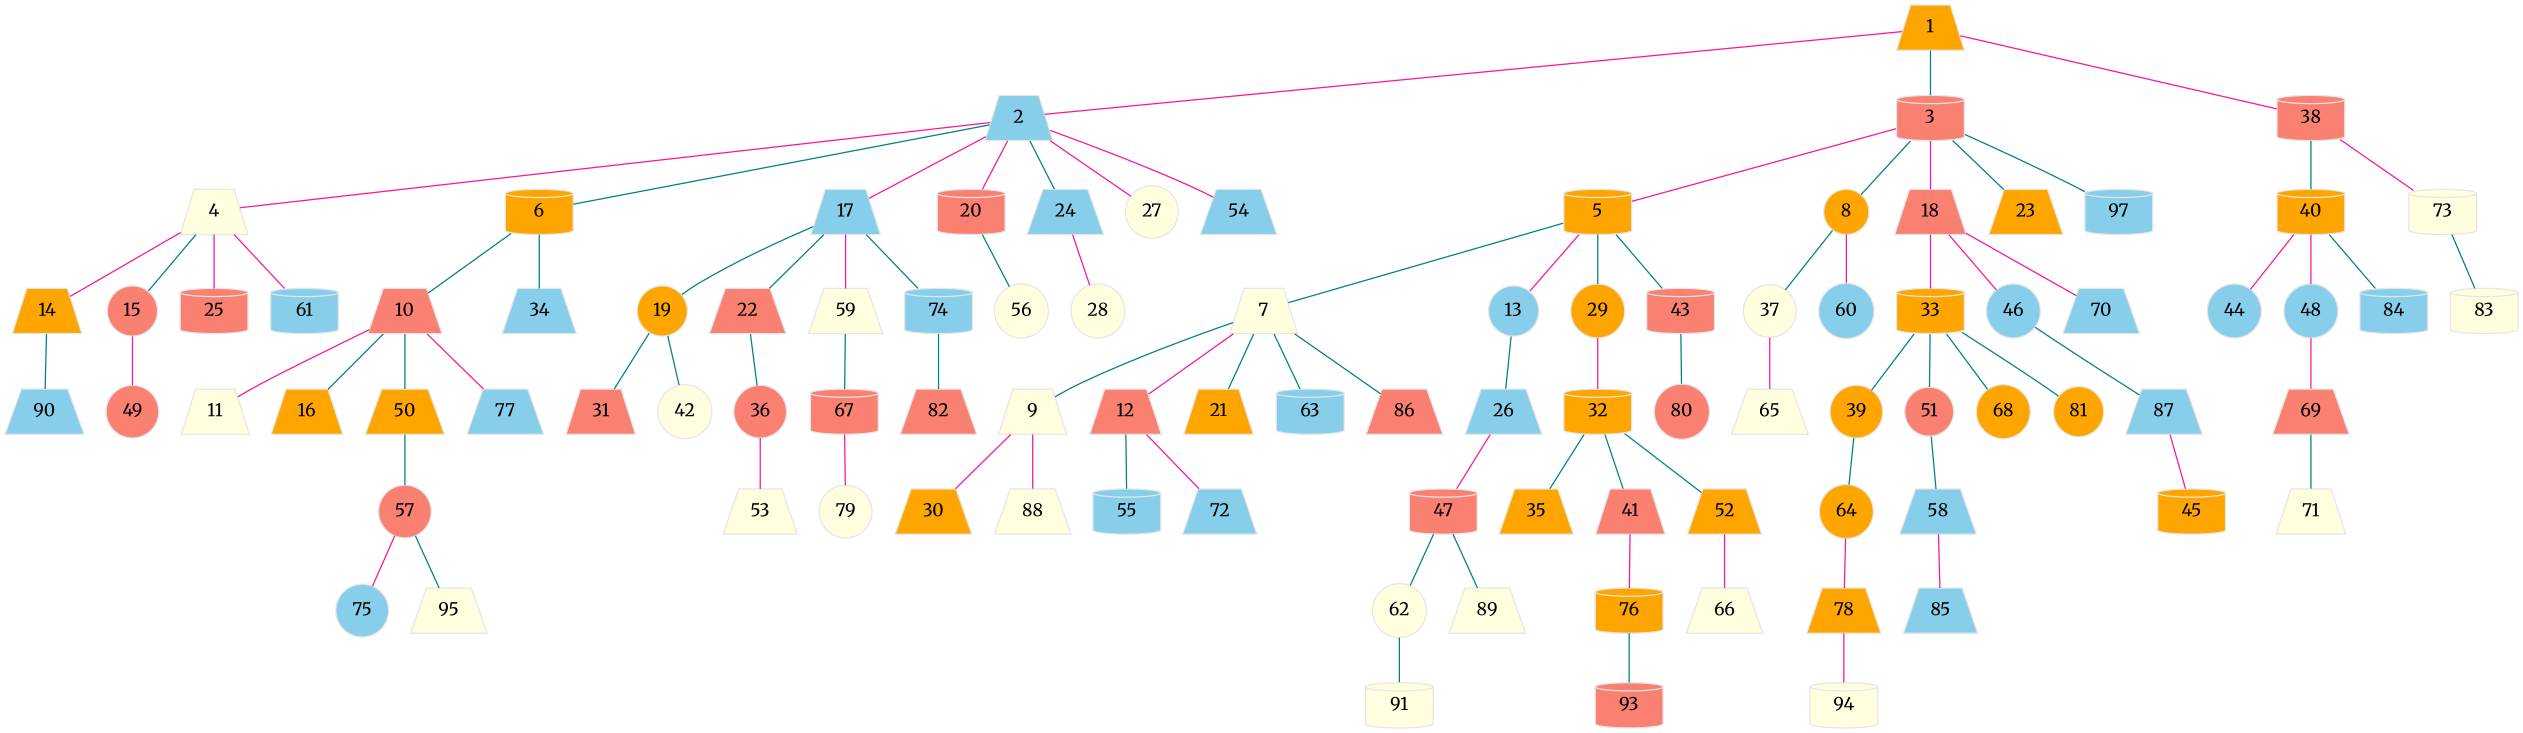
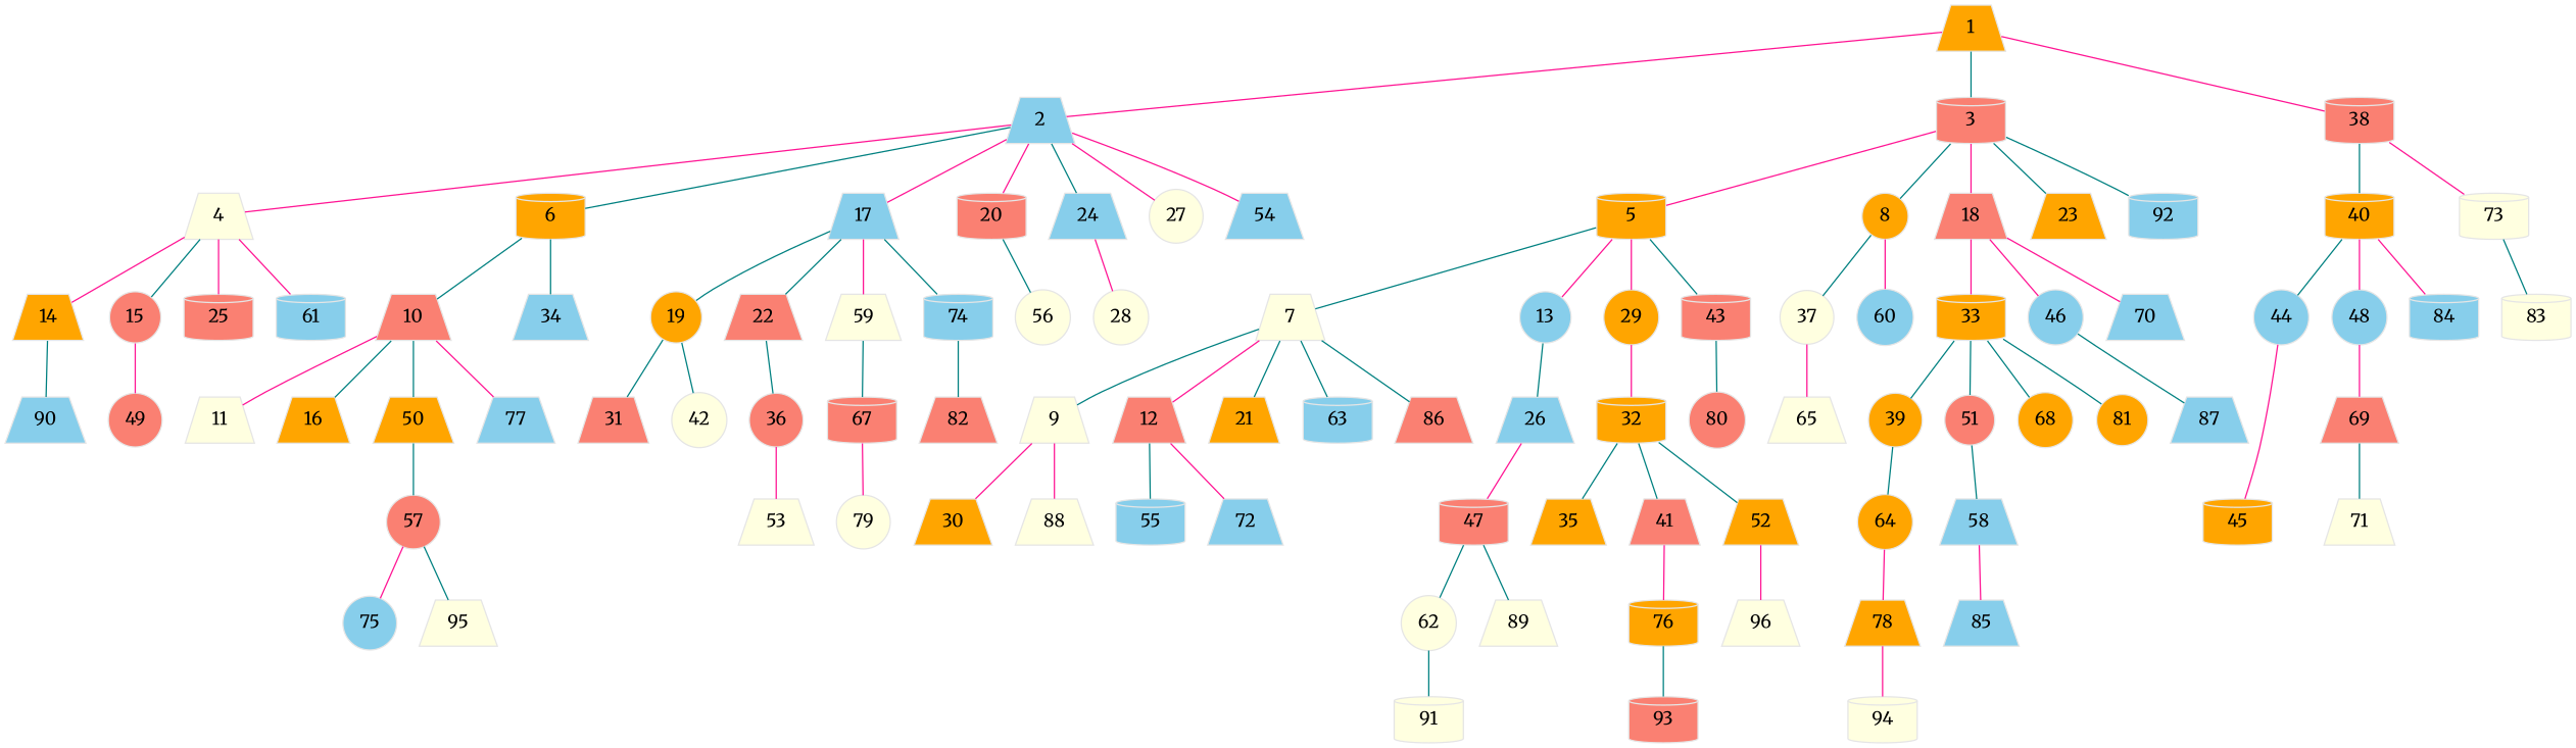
  graph {
    fontname=Merriweather
    node [color=gray90 fillcolor=skyblue fontname=Merriweather shape=trapezium style=filled]
    edge [color=teal fontname=Merriweather]
    2
    1 [fillcolor=orange]
    3 [fillcolor=salmon shape=cylinder]
    38 [fillcolor=salmon shape=cylinder]
    4 [fillcolor=lightyellow]
    6 [fillcolor=orange shape=cylinder]
    17
    20 [fillcolor=salmon shape=cylinder]
    24
    27 [fillcolor=lightyellow shape=circle]
    54
    5 [fillcolor=orange shape=cylinder]
    8 [fillcolor=orange shape=circle]
    18 [fillcolor=salmon]
    23 [fillcolor=orange]
-   92 [shape=cylinder label=97]
+   92 [shape=cylinder]
    40 [fillcolor=orange shape=cylinder]
    73 [fillcolor=lightyellow shape=cylinder]
    14 [fillcolor=orange]
    15 [fillcolor=salmon shape=circle]
    25 [fillcolor=salmon shape=cylinder]
    61 [shape=cylinder]
    10 [fillcolor=salmon]
    34
    19 [fillcolor=orange shape=circle]
    22 [fillcolor=salmon]
    59 [fillcolor=lightyellow]
    74 [shape=cylinder]
    56 [fillcolor=lightyellow shape=circle]
    28 [fillcolor=lightyellow shape=circle]
    7 [fillcolor=lightyellow]
    13 [shape=circle]
    29 [fillcolor=orange shape=circle]
    43 [fillcolor=salmon shape=cylinder]
    37 [fillcolor=lightyellow shape=circle]
    60 [shape=circle]
    33 [fillcolor=orange shape=cylinder]
    46 [shape=circle]
    70
    90
    49 [fillcolor=salmon shape=circle]
    9 [fillcolor=lightyellow]
    12 [fillcolor=salmon]
    21 [fillcolor=orange]
    63 [shape=cylinder]
    86 [fillcolor=salmon]
    26
    32 [fillcolor=orange shape=cylinder]
    80 [fillcolor=salmon shape=circle]
    11 [fillcolor=lightyellow]
    16 [fillcolor=orange]
    50 [fillcolor=orange]
    77
    30 [fillcolor=orange]
    88 [fillcolor=lightyellow]
    55 [shape=cylinder]
    72
    65 [fillcolor=lightyellow]
    57 [fillcolor=salmon shape=circle]
    47 [fillcolor=salmon shape=cylinder]
    31 [fillcolor=salmon]
    42 [fillcolor=lightyellow shape=circle]
    36 [fillcolor=salmon shape=circle]
    67 [fillcolor=salmon shape=cylinder]
    82 [fillcolor=salmon]
    39 [fillcolor=orange shape=circle]
    51 [fillcolor=salmon shape=circle]
    68 [fillcolor=orange shape=circle]
    81 [fillcolor=orange shape=circle]
    87
    53 [fillcolor=lightyellow]
    62 [fillcolor=lightyellow shape=circle]
    89 [fillcolor=lightyellow]
    35 [fillcolor=orange]
    41 [fillcolor=salmon]
    52 [fillcolor=orange]
    76 [fillcolor=orange shape=cylinder]
-   66 [fillcolor=lightyellow]
+   66 [fillcolor=lightyellow label=96]
    64 [fillcolor=orange shape=circle]
    58
    44 [shape=circle]
    48 [shape=circle]
    84 [shape=cylinder]
    83 [fillcolor=lightyellow shape=cylinder]
    78 [fillcolor=orange]
    45 [fillcolor=orange shape=cylinder]
    69 [fillcolor=salmon]
    93 [fillcolor=salmon shape=cylinder]
    91 [fillcolor=lightyellow shape=cylinder]
    71 [fillcolor=lightyellow]
    75 [shape=circle]
    95 [fillcolor=lightyellow]
    85
    79 [fillcolor=lightyellow shape=circle]
    94 [fillcolor=lightyellow shape=cylinder]
    2 -- 4 [color=deeppink]
    2 -- 6
    2 -- 17 [color=deeppink]
    2 -- 20 [color=deeppink]
    2 -- 24
    2 -- 27 [color=deeppink]
    2 -- 54 [color=deeppink]
    1 -- 2 [color=deeppink]
    1 -- 3
    1 -- 38 [color=deeppink]
    3 -- 5 [color=deeppink]
    3 -- 8
    3 -- 18 [color=deeppink]
    3 -- 23
    3 -- 92
    38 -- 40
    38 -- 73 [color=deeppink]
    4 -- 14 [color=deeppink]
    4 -- 15
    4 -- 25 [color=deeppink]
    4 -- 61 [color=deeppink]
    6 -- 10
    6 -- 34
    17 -- 19
    17 -- 22
    17 -- 59 [color=deeppink]
    17 -- 74
    20 -- 56
    24 -- 28 [color=deeppink]
    5 -- 7
    5 -- 13 [color=deeppink]
-   5 -- 29
+   5 -- 29 [color=deeppink]
    5 -- 43
    8 -- 37
    8 -- 60 [color=deeppink]
    18 -- 33 [color=deeppink]
    18 -- 46 [color=deeppink]
    18 -- 70 [color=deeppink]
-   40 -- 44 [color=deeppink]
+   40 -- 44
    40 -- 48 [color=deeppink]
-   40 -- 84
+   40 -- 84 [color=deeppink]
    73 -- 83
    14 -- 90
    15 -- 49 [color=deeppink]
    10 -- 11 [color=deeppink]
    10 -- 16
    10 -- 50
    10 -- 77 [color=deeppink]
    19 -- 31
    19 -- 42
    22 -- 36
    59 -- 67
    74 -- 82
    7 -- 9
    7 -- 12 [color=deeppink]
    7 -- 21
    7 -- 63
    7 -- 86
    13 -- 26
    29 -- 32 [color=deeppink]
    43 -- 80
    37 -- 65 [color=deeppink]
    33 -- 39
    33 -- 51
    33 -- 68
    33 -- 81
    46 -- 87
    9 -- 30 [color=deeppink]
    9 -- 88 [color=deeppink]
    12 -- 55
    12 -- 72 [color=deeppink]
    26 -- 47 [color=deeppink]
    32 -- 35
    32 -- 41
    32 -- 52
    50 -- 57
    57 -- 75 [color=deeppink]
    57 -- 95
    47 -- 62
    47 -- 89
    36 -- 53 [color=deeppink]
    67 -- 79 [color=deeppink]
    39 -- 64
    51 -- 58
    62 -- 91
    41 -- 76 [color=deeppink]
    52 -- 66 [color=deeppink]
    76 -- 93
    64 -- 78 [color=deeppink]
    58 -- 85 [color=deeppink]
-   87 -- 45 [color=deeppink]
+   44 -- 45 [color=deeppink]
    48 -- 69 [color=deeppink]
    78 -- 94 [color=deeppink]
    69 -- 71
  }
